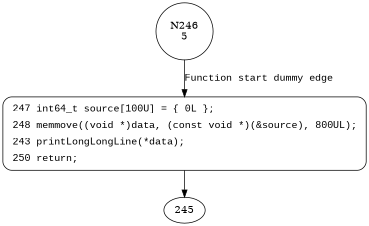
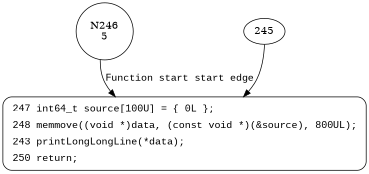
  digraph {
    n1 [label="N246\n5" shape=circle]
    n2 [fillcolor=white fontname="Courier New" label=<<table border="0" cellborder="0" cellpadding="3" bgcolor="white"><tr><td align="right">247</td><td align="left">int64_t source[100U] = &#123; 0L &#125;;</td></tr><tr><td align="right">248</td><td align="left">memmove((void *)data, (const void *)(&amp;source), 800UL);</td></tr><tr><td align="right">243</td><td align="left">printLongLongLine(*data);</td></tr><tr><td align="right">250</td><td align="left">return;</td></tr></table>> penwidth=1 shape=Mrecord style="filled,bold"]
    245
-   n1 -> n2 [fontname="Courier New" label="Function start dummy edge"]
-   n2 -> 245
+   n1 -> n2 [fontname="Courier New" label="Function start start edge"]
+   245 -> n2
  }
